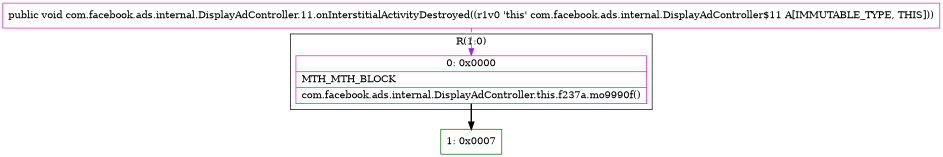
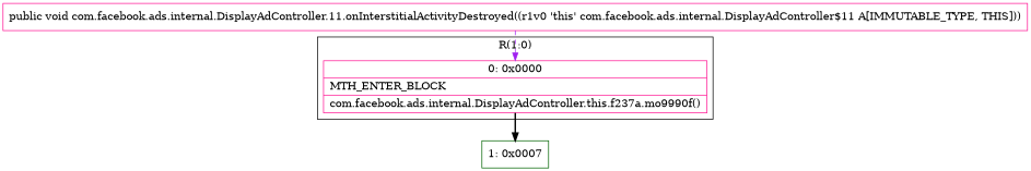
  digraph {
    node [color=deeppink shape=record]
-   n1 [label="{0\:\ 0x0000|MTH_MTH_BLOCK\l|com.facebook.ads.internal.DisplayAdController.this.f237a.mo9990f()\l}"]
+   n1 [label="{0\:\ 0x0000|MTH_ENTER_BLOCK\l|com.facebook.ads.internal.DisplayAdController.this.f237a.mo9990f()\l}"]
    n2 [color=darkgreen label="{1\:\ 0x0007}"]
    n3 [label="{public void com.facebook.ads.internal.DisplayAdController.11.onInterstitialActivityDestroyed((r1v0 'this' com.facebook.ads.internal.DisplayAdController$11 A[IMMUTABLE_TYPE, THIS])) }"]
    subgraph cluster_1 {
      label="R(1:0)"
      n1
    }
    n1 -> n2 [color=black style=bold]
    n3 -> n1 [color=purple style=dashed]
  }
